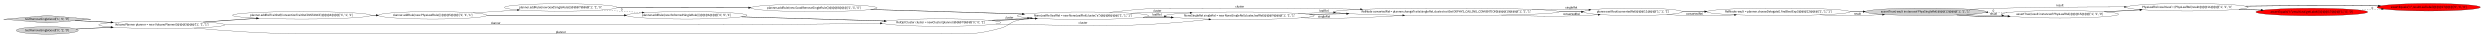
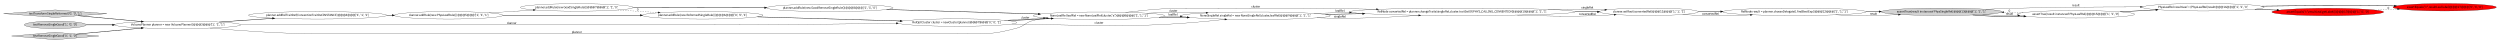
  digraph {
    fontname="IBM Plex Sans"
    rankdir=LR
    node [fillcolor=white fontname="IBM Plex Sans" shape=ellipse style=filled]
    edge [fontname="IBM Plex Sans" style=bold]
    n1 [label="planner.addRule(new GoodSingleRule())@@@7@@@['1', '1', '0']"]
    n2 [label="planner.addRule(new GoodRemoveSingleRule())@@@8@@@['1', '1', '0']"]
    n3 [label="planner.addRule(new ReformedSingleRule())@@@6@@@['0', '0', '1']"]
    n4 [label="NoneLeafRel leafRel = new NoneLeafRel(cluster,\"a\")@@@8@@@['1', '1', '1']"]
    n5 [label="RelOptCluster cluster = newCluster(planner)@@@7@@@['0', '0', '1']"]
    n6 [label="RelNode result = planner.chooseDelegate().findBestExp()@@@12@@@['1', '1', '1']"]
    n7 [fillcolor=lightgray label="assertTrue(result instanceof PhysSingleRel)@@@13@@@['1', '1', '1']"]
    n8 [label="assertTrue(result instanceof PhysLeafRel)@@@15@@@['1', '1', '0']"]
    n9 [label="PhysLeafRel resultLeaf = (PhysLeafRel)result@@@16@@@['1', '1', '0']"]
    n10 [fillcolor=red label="assertEquals(\"c\",resultLeaf.label)@@@17@@@['0', '1', '0']"]
    n11 [fillcolor=red label="assertEquals(\"c\",resultLeaf.getLabel())@@@17@@@['1', '0', '0']"]
    n12 [label="VolcanoPlanner planner = new VolcanoPlanner()@@@3@@@['1', '1', '1']"]
    n13 [label="planner.addRelTraitDef(ConventionTraitDef.INSTANCE)@@@4@@@['1', '1', '1']"]
    n14 [label="RelNode convertedRel = planner.changeTraits(singleRel,cluster.traitSetOf(PHYS_CALLING_CONVENTION))@@@10@@@['1', '1', '1']"]
    n15 [label="NoneSingleRel singleRel = new NoneSingleRel(cluster,leafRel)@@@9@@@['1', '1', '1']"]
    n16 [label="planner.addRule(new PhysLeafRule())@@@5@@@['1', '1', '1']"]
    n17 [label="planner.setRoot(convertedRel)@@@11@@@['1', '1', '1']"]
-   n19 [fillcolor=lightgray label="testRemoveSingleGood['1', '0', '0']" shape=diamond]
-   n20 [fillcolor=lightgray label="testRemoveSingleGood['0', '1', '0']"]
+   n18 [fillcolor=lightgray label="testTransformSingleReformed['0', '0', '1']" shape=diamond]
+   n19 [fillcolor=lightgray label="testRemoveSingleGood['1', '0', '0']"]
+   n20 [fillcolor=lightgray label="testRemoveSingleGood['0', '1', '0']" shape=diamond]
    n1 -> n2
    n1 -> n3 [label=0 style=dashed]
    n2 -> n4
    n3 -> n5
    n4 -> n14 [label=cluster style=solid]
    n4 -> n15 [label=cluster style=solid]
    n4 -> n15 [label=leafRel style=solid]
    n4 -> n15
    n5 -> n4 [label=cluster style=solid]
    n5 -> n4
    n5 -> n15 [label=cluster style=solid]
    n6 -> n7
    n6 -> n7 [label=result style=solid]
    n7 -> n8 [label=result style=solid]
    n7 -> n8
    n7 -> n9 [label=result style=solid]
    n8 -> n7 [label=0 style=dashed]
    n8 -> n9
    n9 -> n10
    n9 -> n11
    n11 -> n10 [label=0 style=dashed]
    n12 -> n4 [label=planner style=solid]
    n12 -> n5 [label=planner style=solid]
    n12 -> n13
    n13 -> n16
    n14 -> n17 [label=singleRel style=solid]
    n14 -> n17
    n14 -> n17 [label=convertedRel style=solid]
    n15 -> n14 [label=leafRel style=solid]
    n15 -> n14
    n15 -> n14 [label=singleRel style=solid]
    n16 -> n1 [style=solid]
    n16 -> n3
    n17 -> n6
    n17 -> n6 [label=convertedRel style=solid]
+   n18 -> n12
    n19 -> n12
    n20 -> n12
  }
